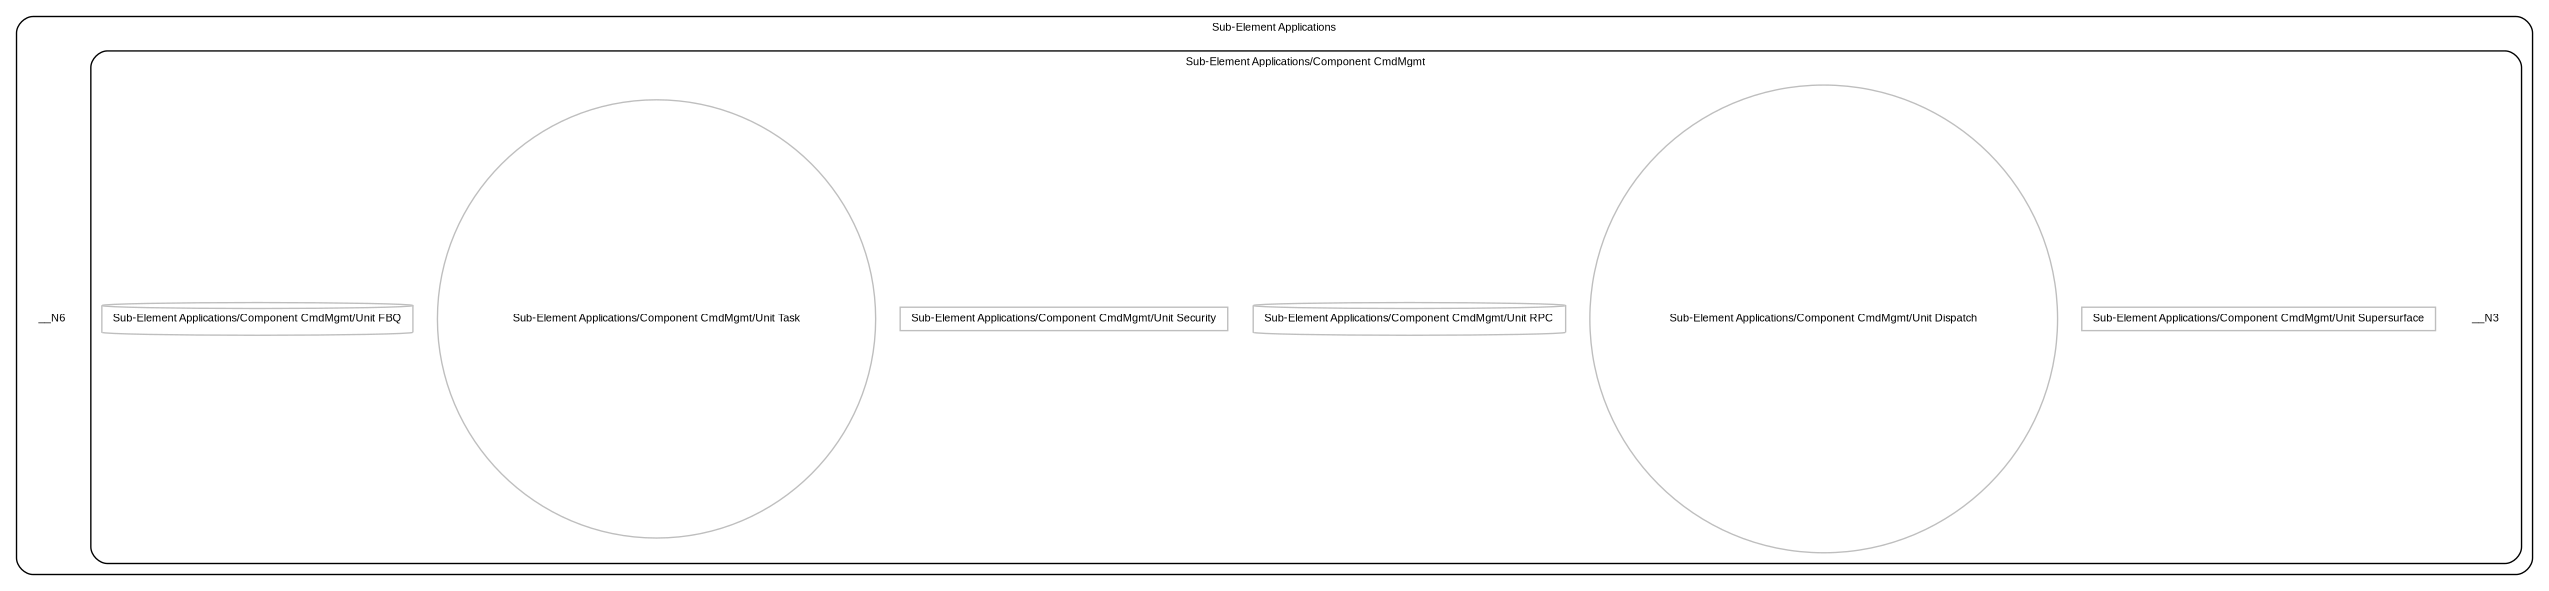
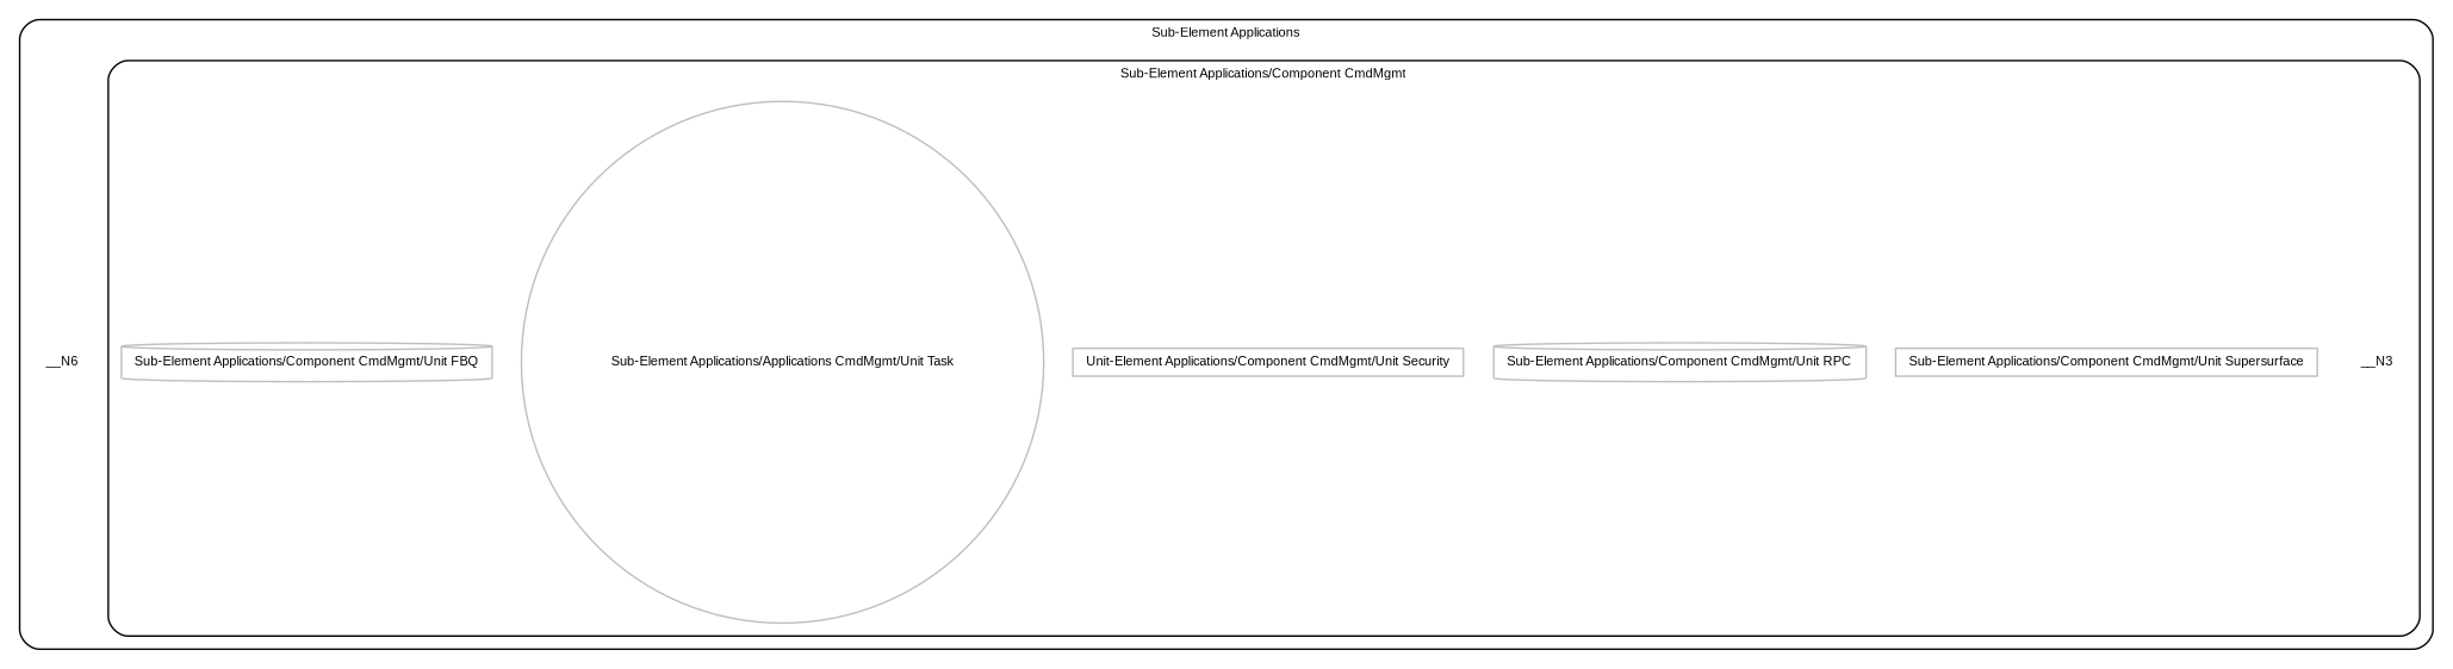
  digraph {
    compound=true
    fillcolor="#ffffff"
    fontname=Arial
    fontsize=8
    pack=true
    packmode=clust
    rankdir=TB
    ranksep=1.0
    style="rounded,filled"
    node [color="#bebebe" compound=true fillcolor="#ffffff" fixedsize=false fontname=Arial fontsize=8 node_initialized=no shape=none style=filled]
    __N3 [color=grey fillcolor=white height=0.0 style="ilwis,none" width=0.0]
    n2 [height=0.0 label="Sub-Element Applications/Component CmdMgmt/Unit Supersurface" shape=box width=0.0]
-   n3 [height=0.0 label="Sub-Element Applications/Component CmdMgmt/Unit Dispatch" shape=circle width=0.0]
    n4 [height=0.0 label="Sub-Element Applications/Component CmdMgmt/Unit RPC" shape=cylinder width=0.0]
-   n5 [height=0.0 label="Sub-Element Applications/Component CmdMgmt/Unit Security" shape=box width=0.0]
-   n6 [height=0.0 label="Sub-Element Applications/Component CmdMgmt/Unit Task" shape=circle width=0.0]
+   n5 [height=0.0 label="Unit-Element Applications/Component CmdMgmt/Unit Security" shape=box width=0.0]
+   n6 [height=0.0 label="Sub-Element Applications/Applications CmdMgmt/Unit Task" shape=circle width=0.0]
    n7 [height=0.0 label="Sub-Element Applications/Component CmdMgmt/Unit FBQ" shape=cylinder width=0.0]
    __N6 [color=grey fillcolor=white height=0.0 style="ilwis,none" width=0.0]
    subgraph cluster_1 {
      fillcolor="#fffffff"
      label="Sub-Element Applications"
      __N6
      subgraph cluster_2 {
        label="Sub-Element Applications/Component CmdMgmt"
        __N3
        n2
-       n3
        n4
        n5
        n6
        n7
      }
    }
  }
